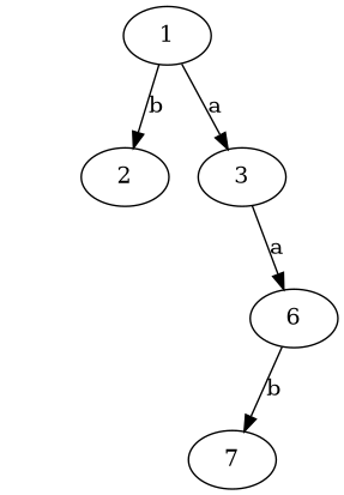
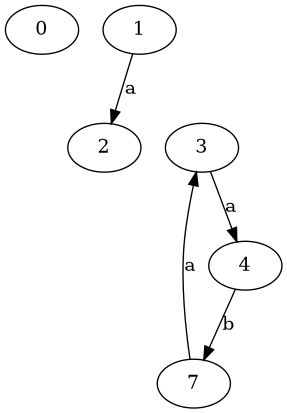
  strict digraph {
+   0
    1
    2
-   6
+   6 [label=4]
    7
    3
-   1 -> 2 [label=b]
+   1 -> 2 [label=a]
    6 -> 7 [label=b]
-   1 -> 3 [label=a]
+   7 -> 3 [label=a]
    3 -> 6 [label=a]
  }
